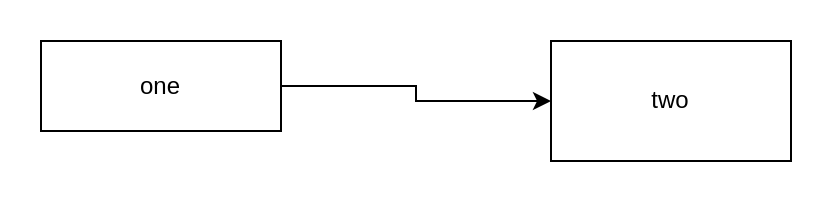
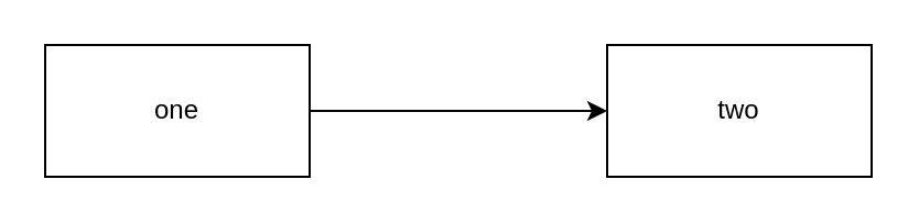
  <mxCell id="0" />
  <mxCell id="1" parent="0" />
  <mxCell id="2" style="edgeStyle=orthogonalEdgeStyle;rounded=0;orthogonalLoop=1;jettySize=auto;html=1;exitX=1;exitY=0.5;exitDx=0;exitDy=0;" edge="1" parent="1" source="3" target="4"><mxGeometry relative="1" as="geometry" /></mxCell>
- <mxCell id="3" value="one" style="rounded=0;whiteSpace=wrap;html=1;" vertex="1" parent="1"><mxGeometry x="20" y="20" width="120" height="45" as="geometry" /></mxCell>
+ <mxCell id="3" value="one" style="rounded=0;whiteSpace=wrap;html=1;" vertex="1" parent="1"><mxGeometry x="20" y="20" width="120" height="60" as="geometry" /></mxCell>
  <mxCell id="4" value="two" style="rounded=0;whiteSpace=wrap;html=1;" vertex="1" parent="1"><mxGeometry x="275" y="20" width="120" height="60" as="geometry" /></mxCell>
